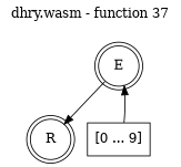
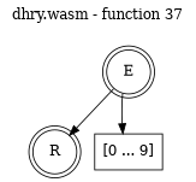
  digraph {
    fontname="DejaVu Serif"
    label="dhry.wasm - function 37"
    labelfontcolor=black
    labelfontname=Helvetica
    labelfontsize=16
    labelloc=t
    node [fontname="DejaVu Serif" shape=doublecircle]
    edge [fontname="DejaVu Serif"]
    E
    R
    n3 [color=black label="[0 ... 9]" shape=box style=solid]
    E -> R
-   n3 -> E
+   E -> n3
  }
